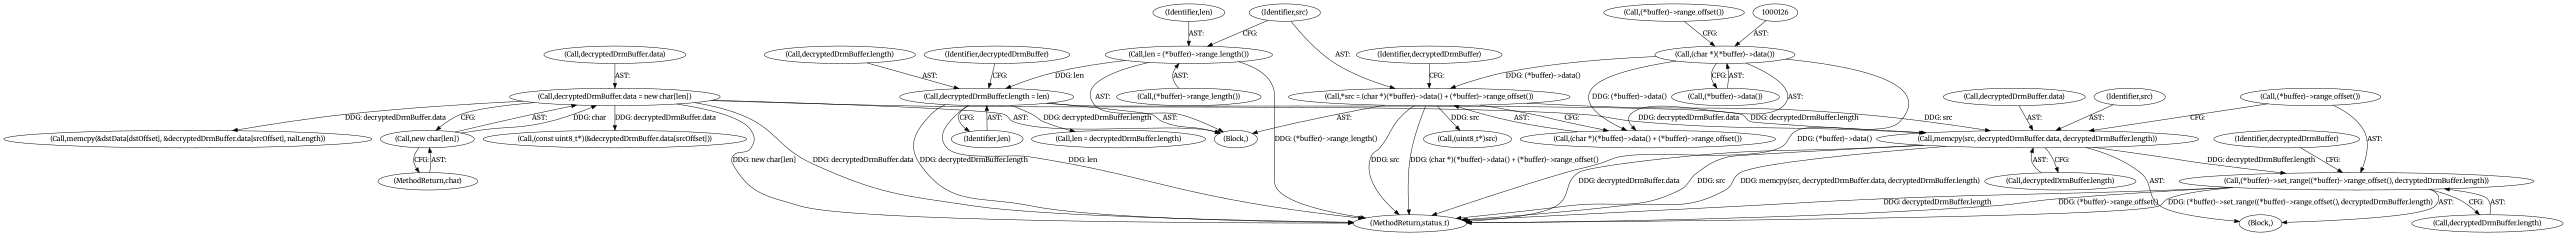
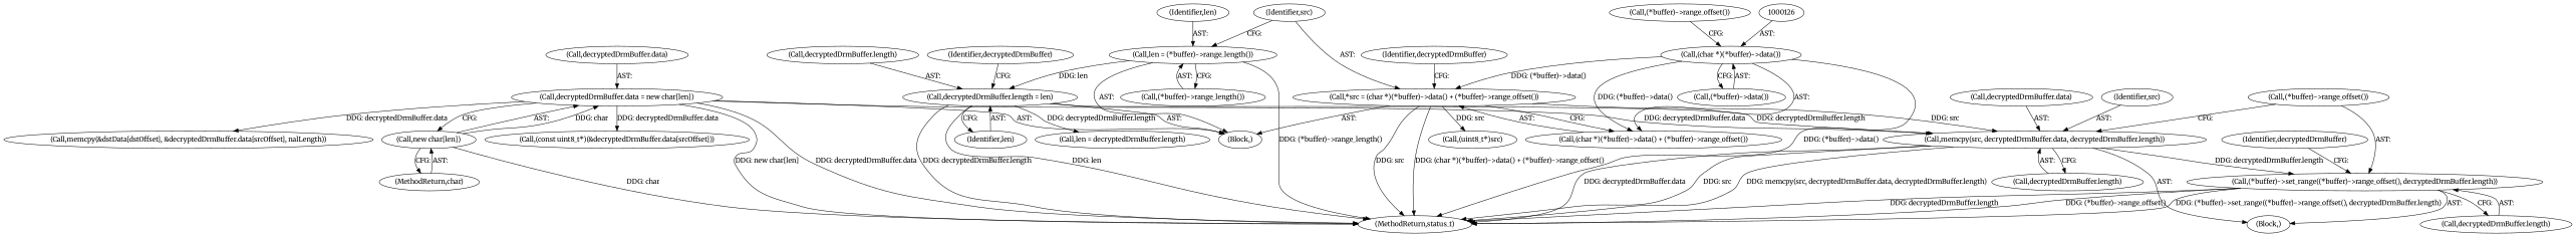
  digraph {
    fontname=Merriweather
    node [fontname=Merriweather]
    edge [fontname=Merriweather]
    n1 [label="(Call,memcpy(src, decryptedDrmBuffer.data, decryptedDrmBuffer.length))"]
    n2 [label="(Call,(*buffer)->set_range((*buffer)->range_offset(), decryptedDrmBuffer.length))"]
    n3 [label="(Call,decryptedDrmBuffer.length)"]
    n4 [label="(MethodReturn,status_t)"]
    n5 [label="(Block,)"]
    n6 [label="(Call,decryptedDrmBuffer.length)"]
    n7 [label="(Call,*src = (char *)(*buffer)->data() + (*buffer)->range_offset())"]
    n8 [label="(Block,)"]
    n9 [label="(Call,(uint8_t*)src)"]
    n10 [label="(Call,(char *)(*buffer)->data() + (*buffer)->range_offset())"]
    n11 [label="(Call,(char *)(*buffer)->data())"]
    n12 [label="(Call,(*buffer)->data())"]
    n13 [label="(Call,decryptedDrmBuffer.data = new char[len])"]
    n14 [label="(Call,new char[len])"]
    n15 [label="(Call,(const uint8_t*)(&decryptedDrmBuffer.data[srcOffset]))"]
    n16 [label="(Call,memcpy(&dstData[dstOffset], &decryptedDrmBuffer.data[srcOffset], nalLength))"]
    n17 [label="(MethodReturn,char)"]
    n18 [label="(Call,decryptedDrmBuffer.length = len)"]
    n19 [label="(Identifier,len)"]
    n20 [label="(Call,len = decryptedDrmBuffer.length)"]
    n21 [label="(Call,len = (*buffer)->range_length())"]
    n22 [label="(Call,(*buffer)->range_length())"]
    n23 [label="(Identifier,src)"]
    n24 [label="(Call,decryptedDrmBuffer.data)"]
    n25 [label="(Identifier,decryptedDrmBuffer)"]
    n26 [label="(Identifier,decryptedDrmBuffer)"]
    n27 [label="(Identifier,src)"]
    n28 [label="(Call,decryptedDrmBuffer.length)"]
    n29 [label="(Call,(*buffer)->range_offset())"]
    n30 [label="(Identifier,len)"]
    n31 [label="(Call,(*buffer)->range_offset())"]
    n32 [label="(Call,decryptedDrmBuffer.data)"]
    n33 [label="(Identifier,decryptedDrmBuffer)"]
    1000126
    n1 -> n2 [label="DDG: decryptedDrmBuffer.length"]
    n1 -> n3 [label="CFG: "]
    n1 -> n4 [label="DDG: decryptedDrmBuffer.data"]
    n1 -> n4 [label="DDG: src"]
    n1 -> n4 [label="DDG: memcpy(src, decryptedDrmBuffer.data, decryptedDrmBuffer.length)"]
    n1 -> n5 [label="AST: "]
    n2 -> n4 [label="DDG: decryptedDrmBuffer.length"]
    n2 -> n4 [label="DDG: (*buffer)->range_offset()"]
    n2 -> n4 [label="DDG: (*buffer)->set_range((*buffer)->range_offset(), decryptedDrmBuffer.length)"]
    n2 -> n5 [label="AST: "]
    n2 -> n6 [label="CFG: "]
    n3 -> n1 [label="AST: "]
    n6 -> n2 [label="AST: "]
    n7 -> n1 [label="DDG: src"]
    n7 -> n4 [label="DDG: src"]
    n7 -> n4 [label="DDG: (char *)(*buffer)->data() + (*buffer)->range_offset()"]
    n7 -> n8 [label="AST: "]
    n7 -> n9 [label="DDG: src"]
    n7 -> n10 [label="CFG: "]
    n10 -> n7 [label="AST: "]
    n11 -> n4 [label="DDG: (*buffer)->data()"]
    n11 -> n7 [label="DDG: (*buffer)->data()"]
    n11 -> n10 [label="AST: "]
    n11 -> n10 [label="DDG: (*buffer)->data()"]
    n11 -> n12 [label="CFG: "]
    n12 -> n11 [label="AST: "]
    n13 -> n1 [label="DDG: decryptedDrmBuffer.data"]
    n13 -> n4 [label="DDG: new char[len]"]
    n13 -> n4 [label="DDG: decryptedDrmBuffer.data"]
    n13 -> n8 [label="AST: "]
    n13 -> n14 [label="CFG: "]
    n13 -> n15 [label="DDG: decryptedDrmBuffer.data"]
    n13 -> n16 [label="DDG: decryptedDrmBuffer.data"]
+   n14 -> n4 [label="DDG: char"]
    n14 -> n13 [label="AST: "]
    n14 -> n13 [label="DDG: char"]
    n14 -> n17 [label="CFG: "]
    n17 -> n14 [label="AST: "]
    n18 -> n1 [label="DDG: decryptedDrmBuffer.length"]
    n18 -> n4 [label="DDG: decryptedDrmBuffer.length"]
    n18 -> n4 [label="DDG: len"]
    n18 -> n8 [label="AST: "]
    n18 -> n19 [label="CFG: "]
    n18 -> n20 [label="DDG: decryptedDrmBuffer.length"]
    n19 -> n18 [label="AST: "]
    n21 -> n4 [label="DDG: (*buffer)->range_length()"]
    n21 -> n8 [label="AST: "]
    n21 -> n18 [label="DDG: len"]
+   n21 -> n22 [label="CFG: "]
    n22 -> n21 [label="AST: "]
    n23 -> n7 [label="AST: "]
    n23 -> n21 [label="CFG: "]
    n24 -> n13 [label="AST: "]
    n25 -> n7 [label="CFG: "]
    n26 -> n18 [label="CFG: "]
    n27 -> n1 [label="AST: "]
    n28 -> n18 [label="AST: "]
    n29 -> n1 [label="CFG: "]
    n29 -> n2 [label="AST: "]
    n30 -> n21 [label="AST: "]
    n31 -> n11 [label="CFG: "]
    n32 -> n1 [label="AST: "]
    n33 -> n2 [label="CFG: "]
    1000126 -> n11 [label="AST: "]
  }
